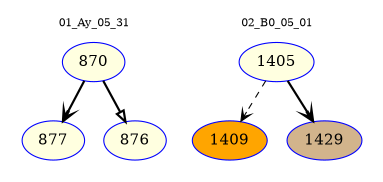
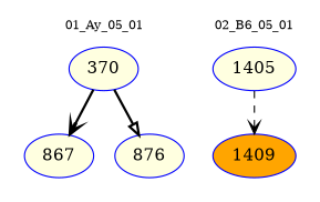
  digraph {
    node [color=blue fillcolor=lightyellow style=filled]
    edge [arrowhead=vee color=black style=bold]
-   n1 [label=870]
-   n2 [label=877]
+   n1 [label=370]
+   n2 [label=867]
    n3 [label=876]
    n4 [label=1405]
    n5 [fillcolor=orange label=1409]
-   n6 [fillcolor=tan label=1429]
    subgraph cluster_1 {
      color=white
      fontsize=10
-     label="01_Ay_05_31"
+     label="01_Ay_05_01"
      n1
      n2
      n3
    }
    subgraph cluster_2 {
      color=white
      fontsize=10
-     label="02_B0_05_01"
+     label="02_B6_05_01"
      n4
      n5
-     n6
    }
    n1 -> n2
    n1 -> n3 [arrowhead=onormal]
    n4 -> n5 [style=dashed]
-   n4 -> n6
  }
